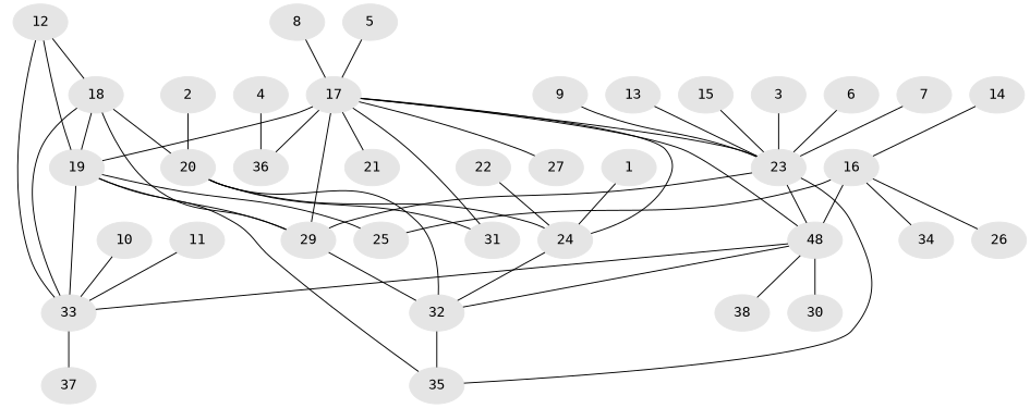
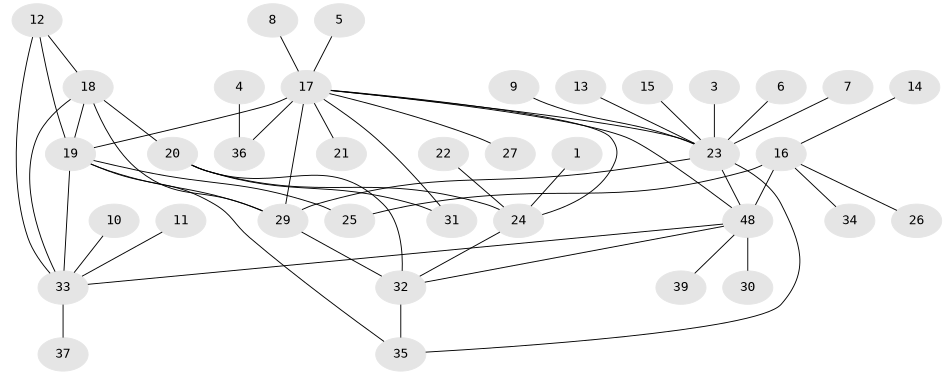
  graph {
    fontname="DejaVu Sans Mono"
    node [color=gray90 fontname="DejaVu Sans Mono" style=filled]
    edge [fontname="DejaVu Sans Mono" weight=1.0]
    1
    24
    32
-   2
    20
    31
    3
    23
    n9 [label=48]
    29
    35
    4
    36
    5
    17
    19
    21
    27
    6
    7
    8
    9
    10
    33
    37
    11
    12
    18
    25
    13
    14
    16
    26
    34
    15
    30
-   38
+   38 [label=39]
    22
    1 -- 24
    24 -- 32 [weight=2.0]
    32 -- 35
-   2 -- 20
    20 -- 24 [weight=3.0]
    20 -- 32 [weight=6.0]
    20 -- 31
    3 -- 23
    23 -- n9
    23 -- 29 [weight=8.0]
    23 -- 35
    n9 -- 32
    n9 -- 33
    n9 -- 30
    n9 -- 38
    29 -- 32
    4 -- 36
    5 -- 17
    17 -- 24
    17 -- 31
    17 -- 23
    17 -- n9
    17 -- 29
    17 -- 36 [weight=5.0]
    17 -- 19
    17 -- 21
    17 -- 27
    19 -- 29
    19 -- 35
    19 -- 33 [weight=3.0]
    19 -- 25
    6 -- 23
    7 -- 23
    8 -- 17
    9 -- 23
    10 -- 33
    33 -- 37
    11 -- 33
    12 -- 19 [weight=3.0]
    12 -- 33
    12 -- 18
    18 -- 20
    18 -- 29
    18 -- 19 [weight=3.0]
    18 -- 33
    13 -- 23
    14 -- 16
    16 -- n9 [weight=8.0]
    16 -- 25
    16 -- 26
    16 -- 34
    15 -- 23
    22 -- 24
  }
